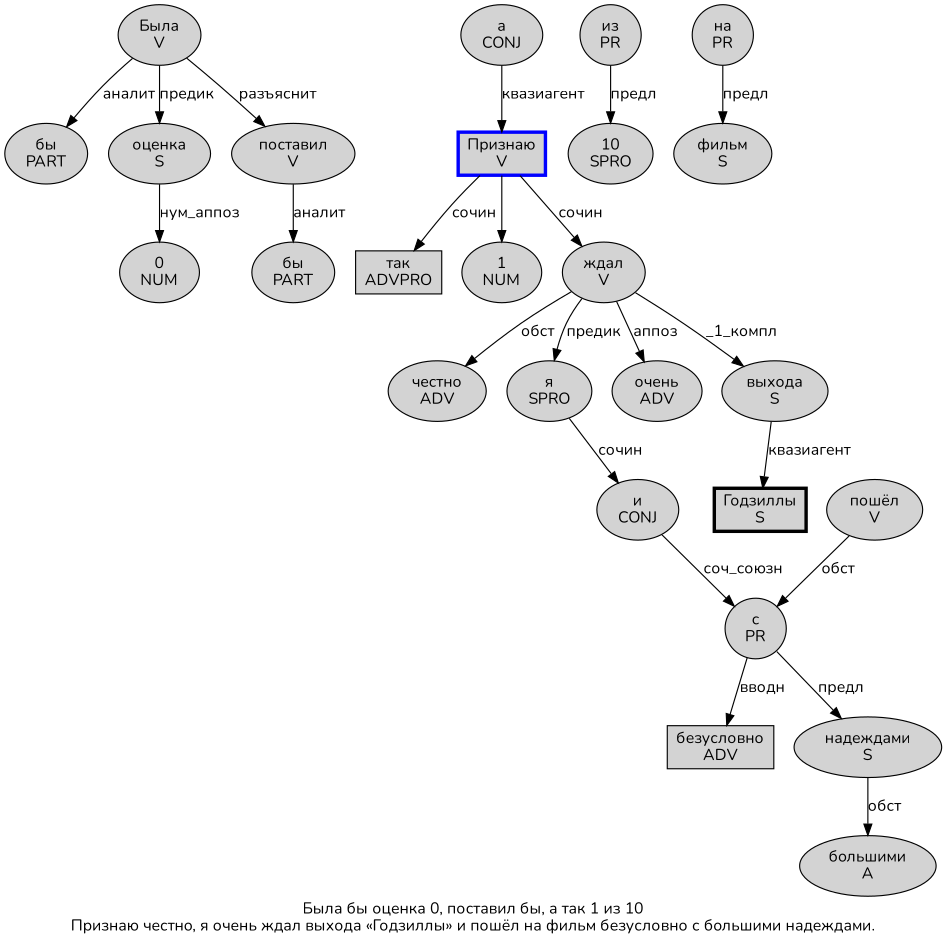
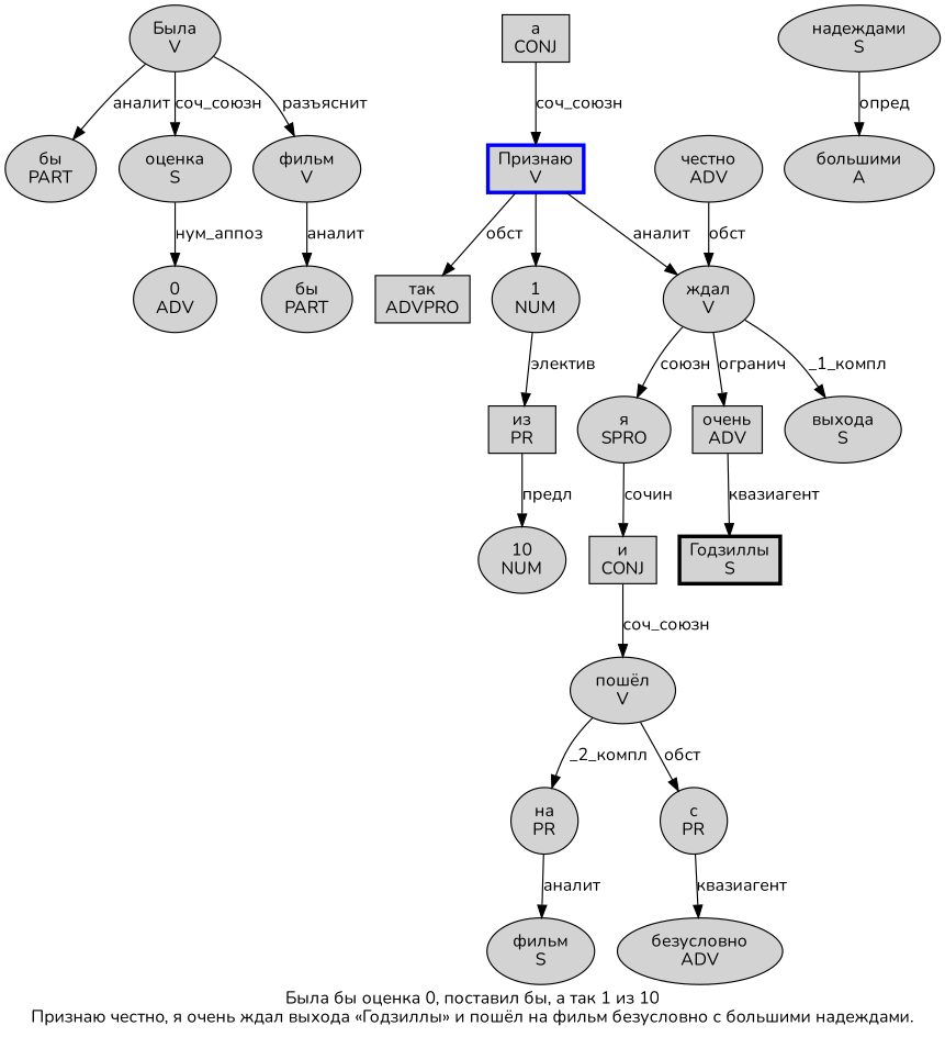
  digraph {
    fontname=Nunito
    label="Была бы оценка 0, поставил бы, а так 1 из 10\nПризнаю честно, я очень ждал выхода «Годзиллы» и пошёл на фильм безусловно с большими надеждами."
    node [fillcolor=lightgray fontname=Nunito penwidth=1 shape=ellipse style=filled]
    edge [fontname=Nunito]
    n1 [label="Была\nV"]
    n2 [label="бы\nPART"]
    n3 [label="оценка\nS"]
-   n4 [label="поставил\nV"]
-   n5 [label="0\nNUM"]
+   n4 [label="фильм\nV"]
+   n5 [label="0\nADV"]
    n6 [label="бы\nPART"]
-   n7 [label="а\nCONJ"]
+   n7 [label="а\nCONJ" shape=box]
    n8 [color=blue label="Признаю\nV" penwidth=3 shape=box]
    n9 [label="так\nADVPRO" shape=box]
    n10 [label="1\nNUM"]
    n11 [label="ждал\nV"]
-   n12 [label="из\nPR"]
-   n13 [label="10\nSPRO"]
+   n12 [label="из\nPR" shape=box]
+   n13 [label="10\nNUM"]
    n14 [label="честно\nADV"]
    n15 [label="я\nSPRO"]
-   n16 [label="очень\nADV"]
+   n16 [label="очень\nADV" shape=box]
    n17 [label="выхода\nS"]
-   n18 [label="и\nCONJ"]
+   n18 [label="и\nCONJ" shape=box]
    n19 [color=black label="Годзиллы\nS" penwidth=3 shape=box]
    n20 [label="пошёл\nV"]
    n21 [label="на\nPR"]
    n22 [label="с\nPR"]
    n23 [label="фильм\nS"]
-   n24 [label="безусловно\nADV" shape=box]
+   n24 [label="безусловно\nADV"]
    n25 [label="надеждами\nS"]
    n26 [label="большими\nA"]
    n1 -> n2 [label="аналит"]
-   n1 -> n3 [label="предик"]
+   n1 -> n3 [label="соч_союзн"]
    n1 -> n4 [label="разъяснит"]
    n3 -> n5 [label="нум_аппоз"]
    n4 -> n6 [label="аналит"]
-   n7 -> n8 [label="квазиагент"]
-   n8 -> n9 [label="сочин"]
+   n7 -> n8 [label="соч_союзн"]
+   n8 -> n9 [label="обст"]
    n8 -> n10
-   n8 -> n11 [label="сочин"]
-   n11 -> n14 [label="обст"]
-   n11 -> n15 [label="предик"]
-   n11 -> n16 [label="аппоз"]
+   n8 -> n11 [label="аналит"]
+   n10 -> n12 [label="электив"]
+   n14 -> n11 [label="обст"]
+   n11 -> n15 [label="союзн"]
+   n11 -> n16 [label="огранич"]
    n11 -> n17 [label="_1_компл"]
    n12 -> n13 [label="предл"]
    n15 -> n18 [label="сочин"]
-   n17 -> n19 [label="квазиагент"]
-   n18 -> n22 [label="соч_союзн"]
+   n16 -> n19 [label="квазиагент"]
+   n18 -> n20 [label="соч_союзн"]
+   n20 -> n21 [label="_2_компл"]
    n20 -> n22 [label="обст"]
-   n21 -> n23 [label="предл"]
-   n22 -> n24 [label="вводн"]
-   n22 -> n25 [label="предл"]
-   n25 -> n26 [label="обст"]
+   n21 -> n23 [label="аналит"]
+   n22 -> n24 [label="квазиагент"]
+   n25 -> n26 [label="опред"]
  }
